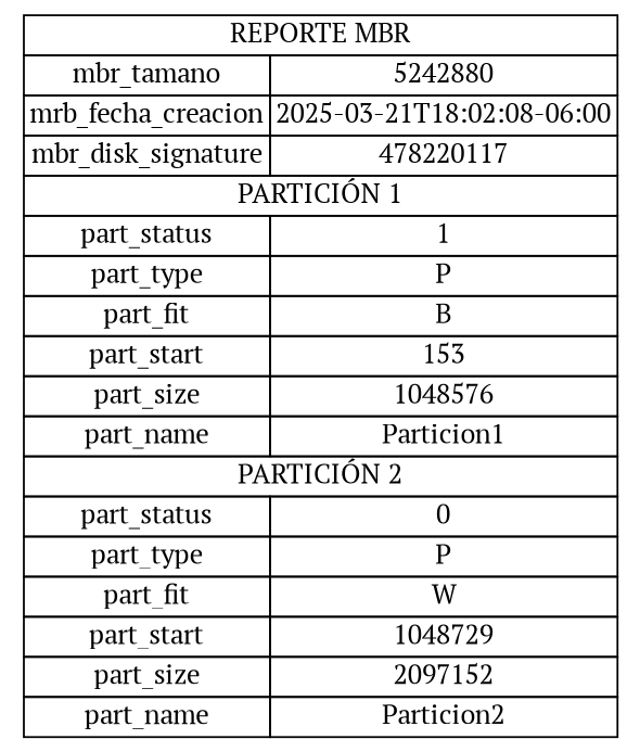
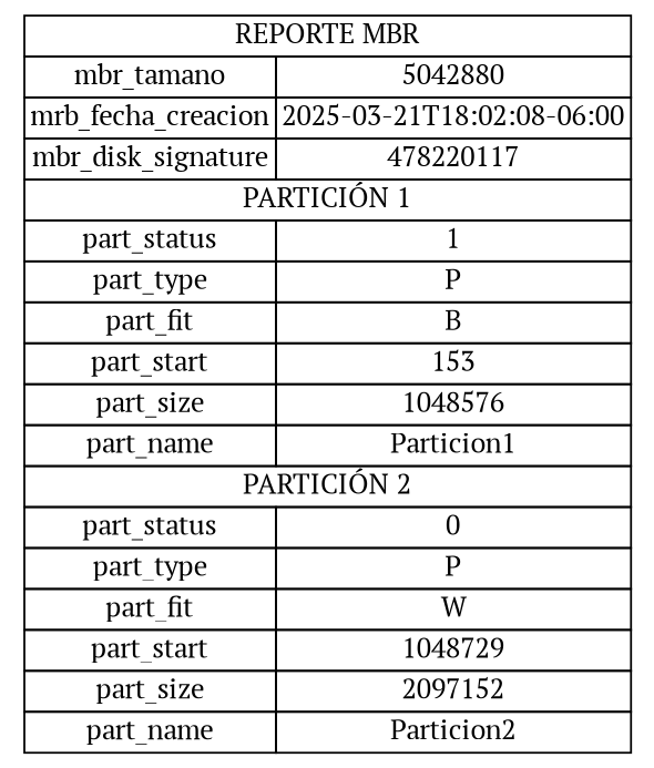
  digraph {
    rankdir=LR
    fontname="PT Serif"
-   n1 [label=<<TABLE BORDER="0" CELLBORDER="1" CELLSPACING="0">     <TR><TD COLSPAN="2">REPORTE MBR</TD></TR>     <TR><TD>mbr_tamano</TD><TD>5242880</TD></TR>     <TR><TD>mrb_fecha_creacion</TD><TD>2025-03-21T18:02:08-06:00</TD></TR>     <TR><TD>mbr_disk_signature</TD><TD>478220117</TD></TR>     <TR><TD COLSPAN="2">PARTICIÓN 1</TD></TR>     <TR><TD>part_status</TD><TD>1</TD></TR>     <TR><TD>part_type</TD><TD>P</TD></TR>     <TR><TD>part_fit</TD><TD>B</TD></TR>     <TR><TD>part_start</TD><TD>153</TD></TR>     <TR><TD>part_size</TD><TD>1048576</TD></TR>     <TR><TD>part_name</TD><TD>Particion1</TD></TR>     <TR><TD COLSPAN="2">PARTICIÓN 2</TD></TR>     <TR><TD>part_status</TD><TD>0</TD></TR>     <TR><TD>part_type</TD><TD>P</TD></TR>     <TR><TD>part_fit</TD><TD>W</TD></TR>     <TR><TD>part_start</TD><TD>1048729</TD></TR>     <TR><TD>part_size</TD><TD>2097152</TD></TR>     <TR><TD>part_name</TD><TD>Particion2</TD></TR>   </TABLE>> shape=plaintext fontname="PT Serif"]
+   n1 [label=<<TABLE BORDER="0" CELLBORDER="1" CELLSPACING="0">     <TR><TD COLSPAN="2">REPORTE MBR</TD></TR>     <TR><TD>mbr_tamano</TD><TD>5042880</TD></TR>     <TR><TD>mrb_fecha_creacion</TD><TD>2025-03-21T18:02:08-06:00</TD></TR>     <TR><TD>mbr_disk_signature</TD><TD>478220117</TD></TR>     <TR><TD COLSPAN="2">PARTICIÓN 1</TD></TR>     <TR><TD>part_status</TD><TD>1</TD></TR>     <TR><TD>part_type</TD><TD>P</TD></TR>     <TR><TD>part_fit</TD><TD>B</TD></TR>     <TR><TD>part_start</TD><TD>153</TD></TR>     <TR><TD>part_size</TD><TD>1048576</TD></TR>     <TR><TD>part_name</TD><TD>Particion1</TD></TR>     <TR><TD COLSPAN="2">PARTICIÓN 2</TD></TR>     <TR><TD>part_status</TD><TD>0</TD></TR>     <TR><TD>part_type</TD><TD>P</TD></TR>     <TR><TD>part_fit</TD><TD>W</TD></TR>     <TR><TD>part_start</TD><TD>1048729</TD></TR>     <TR><TD>part_size</TD><TD>2097152</TD></TR>     <TR><TD>part_name</TD><TD>Particion2</TD></TR>   </TABLE>> shape=plaintext fontname="PT Serif"]
  }
